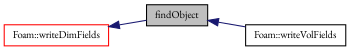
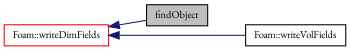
  digraph {
    fontname="EB Garamond"
    rankdir=LR
    node [color=black fontname="EB Garamond" fontsize=10 shape=record]
    edge [color=midnightblue dir=back fontname="EB Garamond" fontsize=10 labelfontname=Helvetica labelfontsize=10 style=solid]
    n1 [fillcolor=grey75 fontcolor=black height=0.2 label=findObject style=filled width=0.4]
    n2 [height=0.2 label="Foam::writeVolFields" width=0.4]
    n3 [color=red height=0.2 label="Foam::writeDimFields" width=0.4]
-   n1 -> n2
+   n3 -> n2
    n3 -> n1
  }
